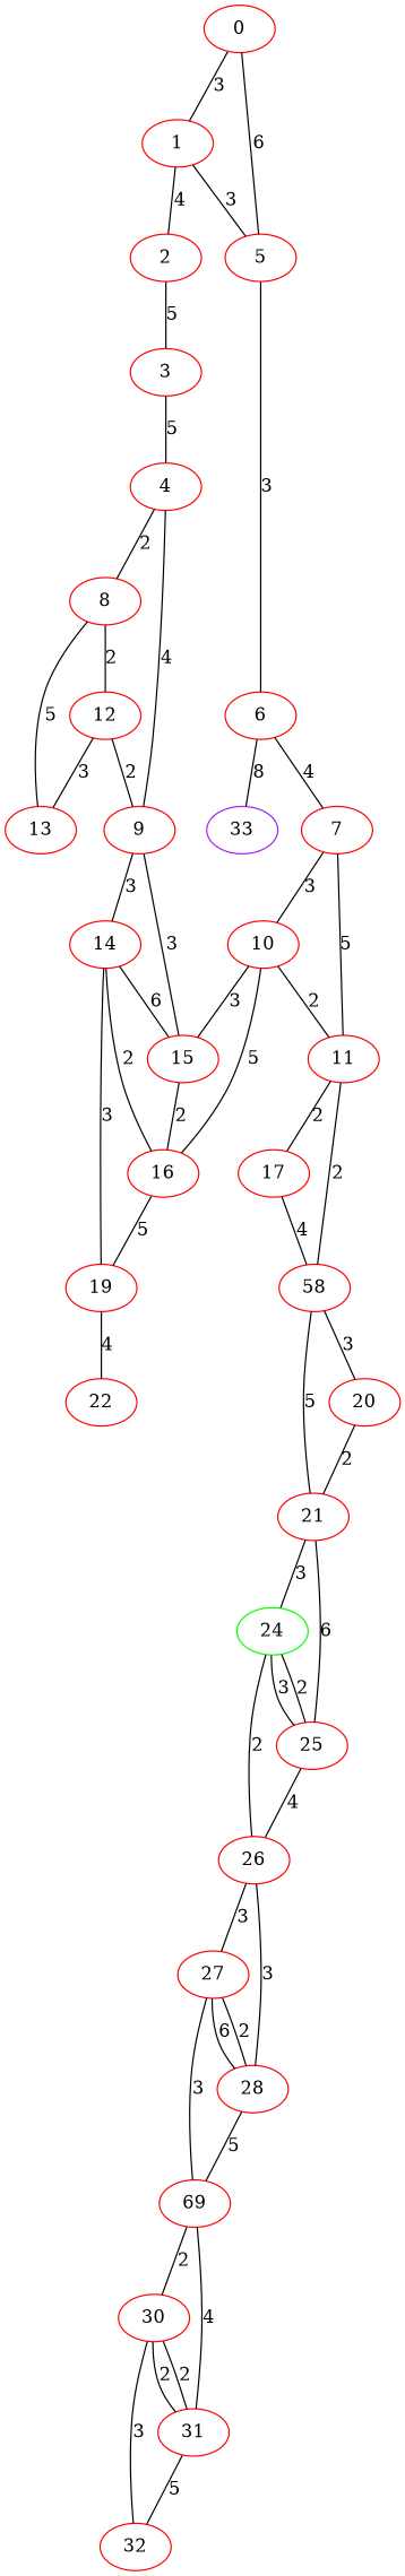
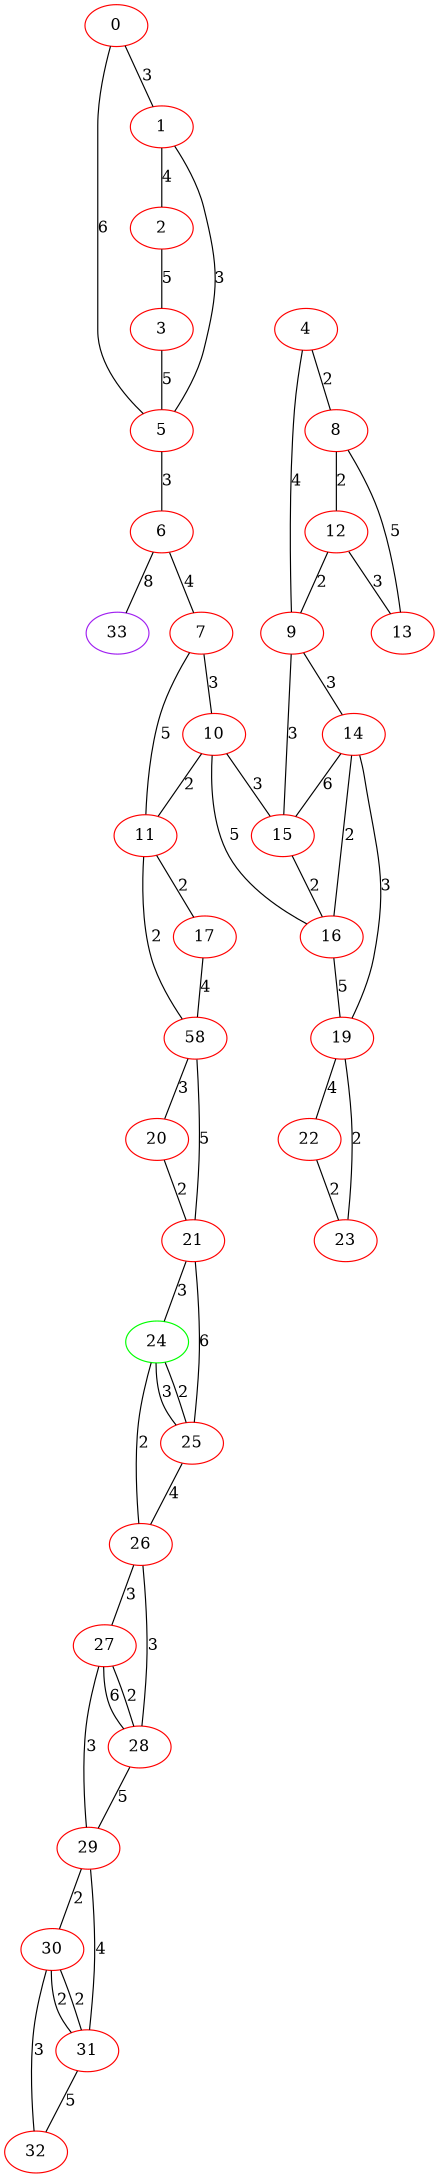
  graph {
    node [color=red weight=1]
    0
    1
    5
    2
    6
    3
    4
    8
    9
    12
    13
    14
    15
    33 [color=purple weight=4]
    7
    10
    11
    16
    17
    n20 [label=58]
    19
    20
    21
    22
+   23
    24 [color=green weight=2]
    25
    26
    27
    28
-   29 [label=69]
+   29
    30
    31
    32
    0 -- 1 [label=3]
    0 -- 5 [label=6]
    1 -- 5 [label=3]
    1 -- 2 [label=4]
    5 -- 6 [label=3]
    2 -- 3 [label=5]
    6 -- 33 [label=8]
    6 -- 7 [label=4]
-   3 -- 4 [label=5]
+   3 -- 5 [label=5]
    4 -- 8 [label=2]
    4 -- 9 [label=4]
    8 -- 12 [label=2]
    8 -- 13 [label=5]
    9 -- 14 [label=3]
    9 -- 15 [label=3]
    12 -- 9 [label=2]
    12 -- 13 [label=3]
    14 -- 15 [label=6]
    14 -- 16 [label=2]
    14 -- 19 [label=3]
    15 -- 16 [label=2]
    7 -- 10 [label=3]
    7 -- 11 [label=5]
    10 -- 15 [label=3]
    10 -- 11 [label=2]
    10 -- 16 [label=5]
    11 -- 17 [label=2]
    11 -- n20 [label=2]
    16 -- 19 [label=5]
    17 -- n20 [label=4]
    n20 -- 20 [label=3]
    n20 -- 21 [label=5]
    19 -- 22 [label=4]
+   19 -- 23 [label=2]
    20 -- 21 [label=2]
    21 -- 24 [label=3]
    21 -- 25 [label=6]
+   22 -- 23 [label=2]
    24 -- 25 [label=3]
    24 -- 25 [label=2]
    24 -- 26 [label=2]
    25 -- 26 [label=4]
    26 -- 27 [label=3]
    26 -- 28 [label=3]
    27 -- 28 [label=6]
    27 -- 28 [label=2]
    27 -- 29 [label=3]
    28 -- 29 [label=5]
    29 -- 30 [label=2]
    29 -- 31 [label=4]
    30 -- 31 [label=2]
    30 -- 31 [label=2]
    30 -- 32 [label=3]
    31 -- 32 [label=5]
  }
